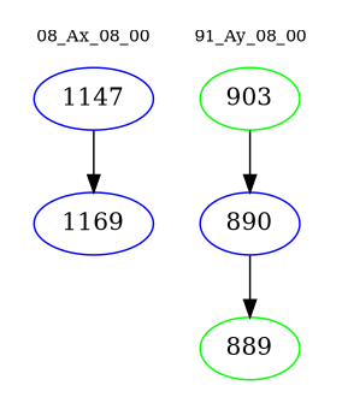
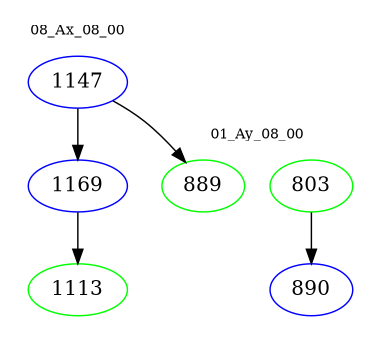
  digraph {
    node [color=blue]
    edge [color=black]
    n1 [label=1147]
    n2 [label=1169]
-   n4 [color=green label=903]
+   n3 [color=green label=1113]
+   n4 [color=green label=803]
    n5 [label=890]
    n6 [color=green label=889]
    subgraph cluster_1 {
      color=white
      fontsize=10
      label="08_Ax_08_00"
      n1
      n2
+     n3
    }
    subgraph cluster_2 {
      color=white
      fontsize=10
-     label="91_Ay_08_00"
+     label="01_Ay_08_00"
      n4
      n5
      n6
    }
    n1 -> n2
+   n2 -> n3
    n4 -> n5
-   n5 -> n6
+   n1 -> n6
  }
